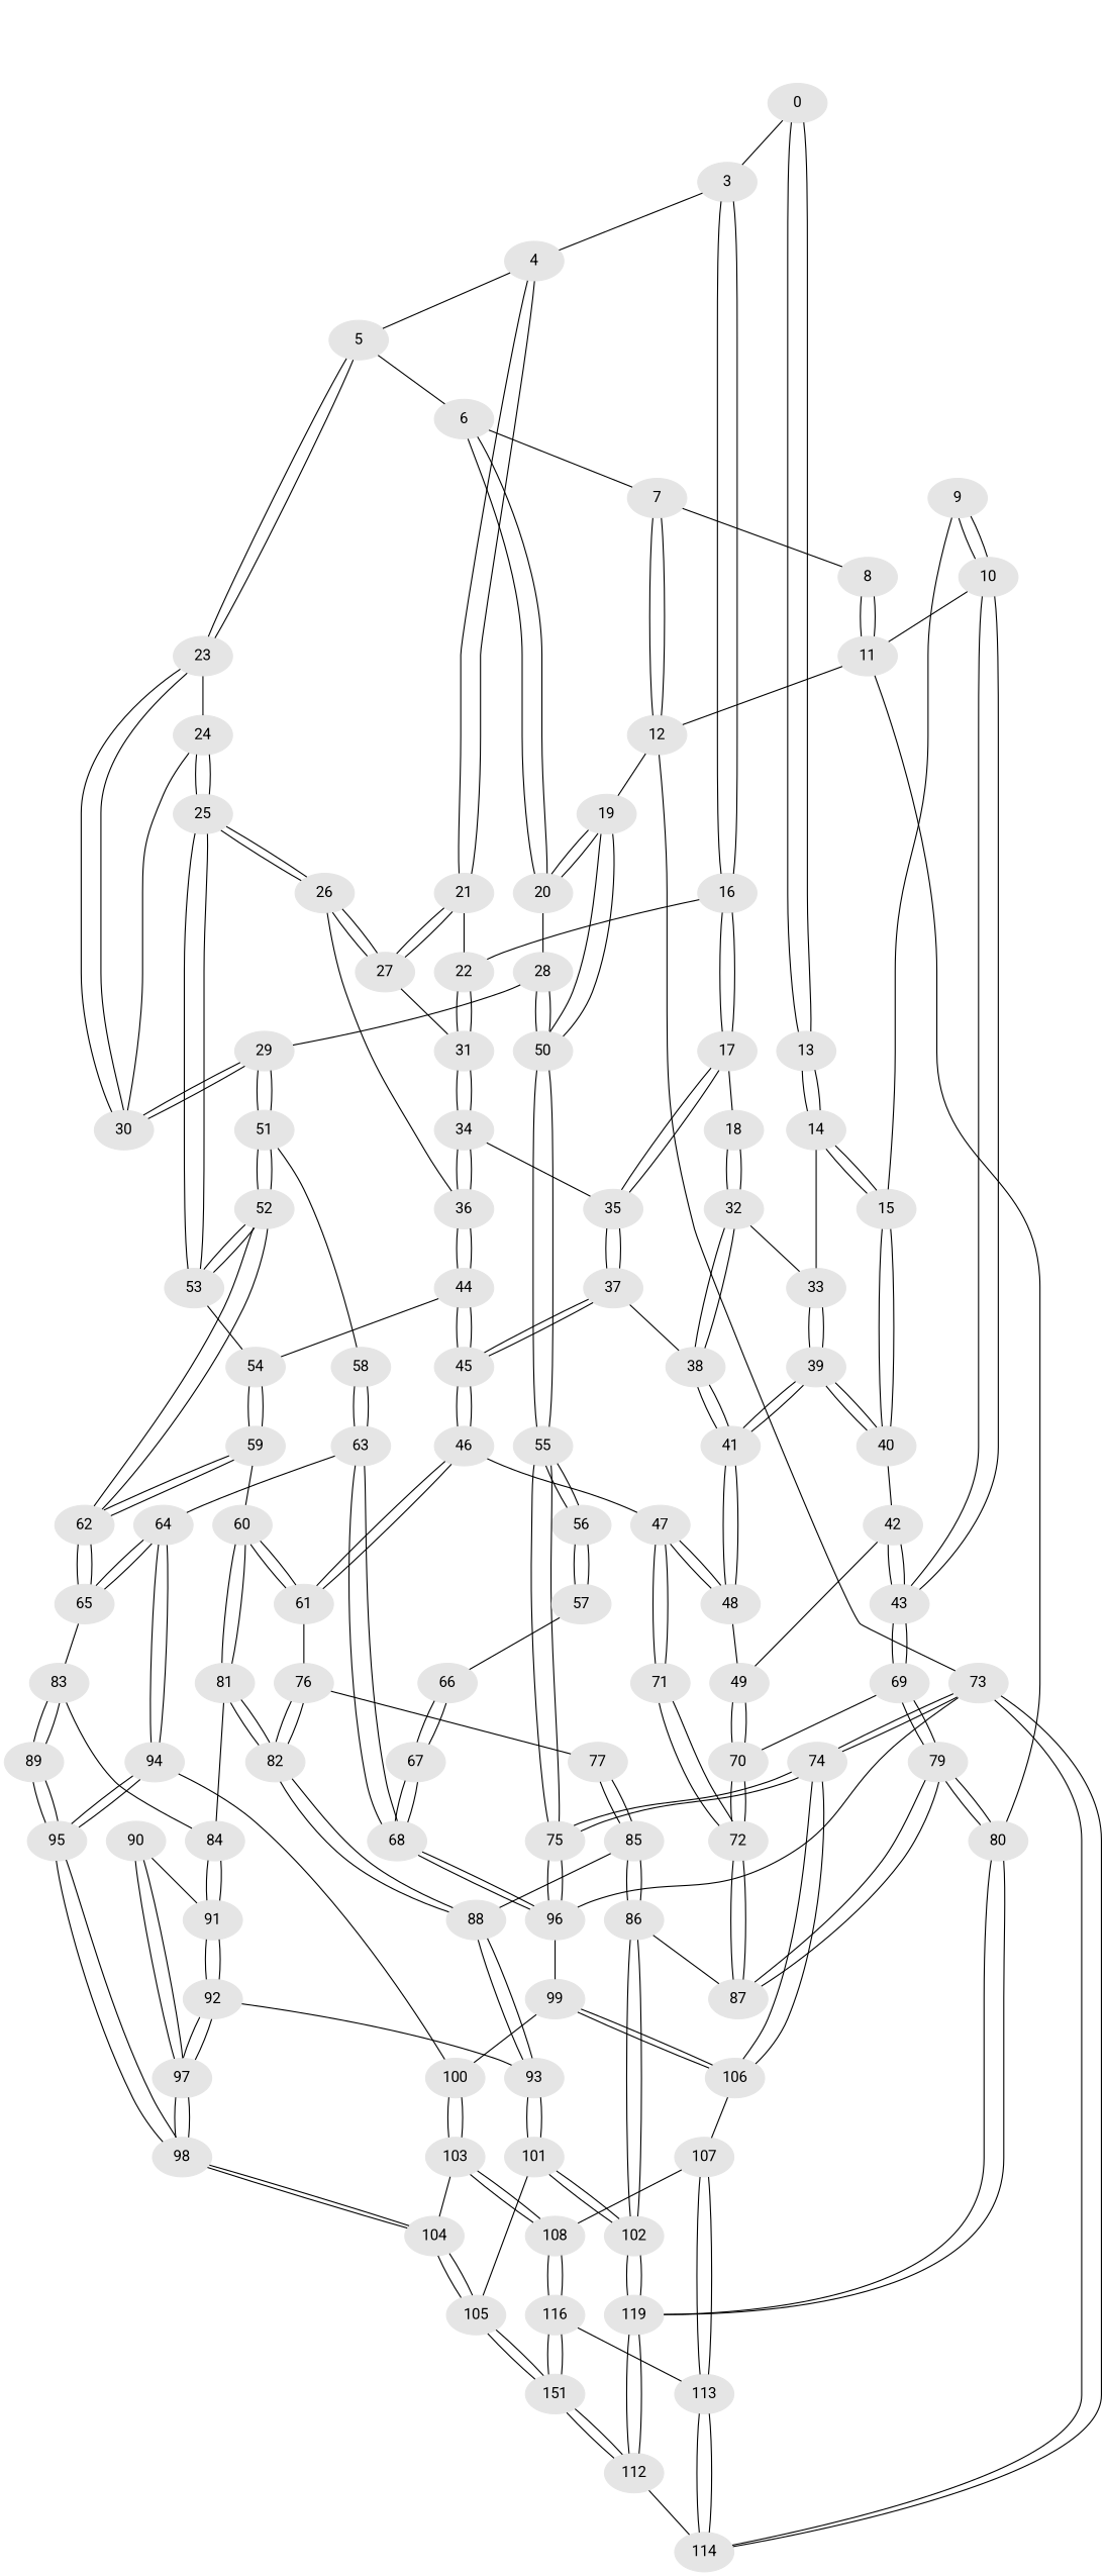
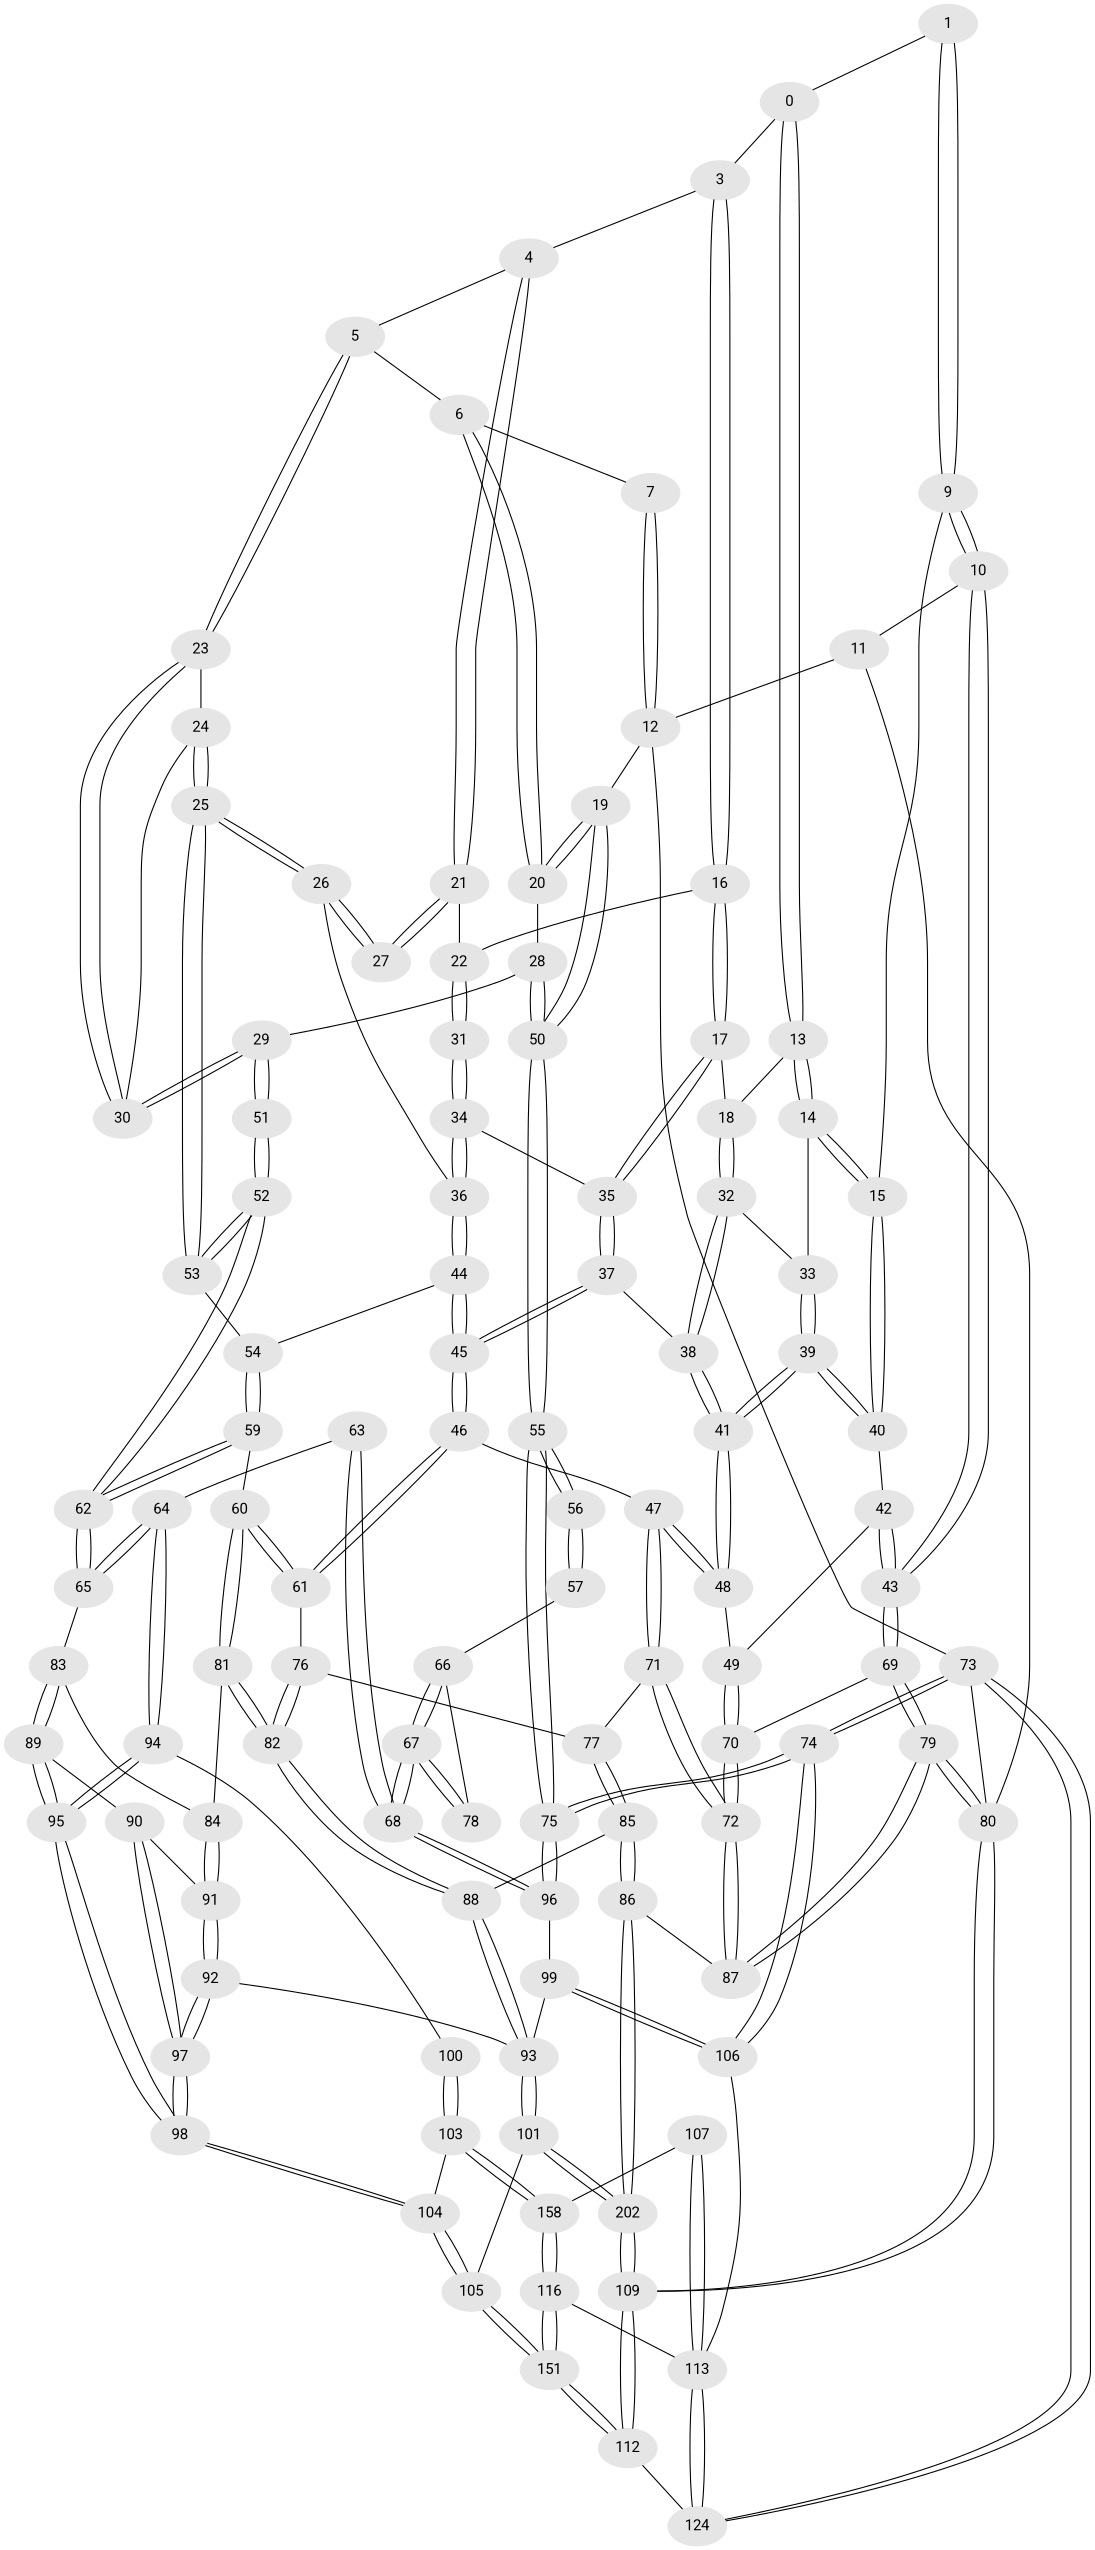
  graph {
    fontname=Roboto
    node [color=gray90 fontname=Roboto style=filled]
    edge [fontname=Roboto]
    n1 [label=0]
+   1
    9
    3
    13
    10
    15
    4
    16
    14
    18
    5
    21
    17
    22
    6
    23
    27
    7
    20
    24
    30
-   8
    12
    28
    11
    19
    73
    80
    43
    40
    69
-   109 [label=119]
+   109
    50
    74
-   114
+   114 [label=124]
    33
    32
    39
    42
    35
    31
    37
    38
    55
    29
    34
    25
    26
    53
    36
    54
    44
    51
    52
-   58
    41
    45
    46
    48
    49
    70
    79
    59
    47
    61
    71
    76
    72
    77
    56
    75
    62
    63
    65
    60
    57
    96
    66
+   78
    67
    64
    68
    81
    82
    84
    83
    94
    95
    100
    89
    99
    87
    85
    106
    107
    88
    86
    112
    91
    93
    90
    92
-   102
+   102 [label=202]
    101
    97
    98
    105
    103
    104
-   108
+   108 [label=158]
    n112 [label=151]
    n113 [label=116]
    113
    n1 -- 3
    n1 -- 13
    n1 -- 13
+   1 -- n1
+   1 -- 9
+   1 -- 9
    9 -- 10
    9 -- 10
    9 -- 15
    3 -- 4
    3 -- 16
    3 -- 16
    13 -- 14
    13 -- 14
+   13 -- 18
    10 -- 11
    10 -- 43
    10 -- 43
    15 -- 40
    15 -- 40
    4 -- 5
    4 -- 21
    4 -- 21
    16 -- 17
    16 -- 17
    16 -- 22
    14 -- 15
    14 -- 15
    14 -- 33
    18 -- 32
    18 -- 32
    5 -- 6
    5 -- 23
    5 -- 23
    21 -- 22
    21 -- 27
    21 -- 27
    17 -- 18
    17 -- 35
    17 -- 35
    22 -- 31
    22 -- 31
    6 -- 7
    6 -- 20
    6 -- 20
    23 -- 24
    23 -- 30
    23 -- 30
-   27 -- 31
-   7 -- 8
    7 -- 12
    7 -- 12
    20 -- 28
    24 -- 30
    24 -- 25
    24 -- 25
-   8 -- 11
-   8 -- 11
    12 -- 19
    12 -- 73
    28 -- 50
    28 -- 50
    28 -- 29
    11 -- 12
    11 -- 80
    19 -- 20
    19 -- 20
    19 -- 50
    19 -- 50
-   73 -- 96
+   73 -- 80
    73 -- 74
    73 -- 74
    73 -- 114
    73 -- 114
    80 -- 109
    80 -- 109
    43 -- 69
    43 -- 69
    40 -- 42
    69 -- 70
    69 -- 79
    69 -- 79
    109 -- 112
    109 -- 112
    50 -- 55
    50 -- 55
    74 -- 75
    74 -- 75
    74 -- 106
    74 -- 106
    33 -- 39
    33 -- 39
    32 -- 33
    32 -- 38
    32 -- 38
    39 -- 40
    39 -- 40
    39 -- 41
    39 -- 41
    42 -- 43
    42 -- 43
    42 -- 49
    35 -- 37
    35 -- 37
    31 -- 34
    31 -- 34
    37 -- 38
    37 -- 45
    37 -- 45
    38 -- 41
    38 -- 41
    55 -- 56
    55 -- 56
    55 -- 75
    55 -- 75
    29 -- 30
    29 -- 30
    29 -- 51
    29 -- 51
    34 -- 35
    34 -- 36
    34 -- 36
    25 -- 26
    25 -- 26
    25 -- 53
    25 -- 53
    26 -- 27
    26 -- 27
    26 -- 36
    53 -- 54
    36 -- 44
    36 -- 44
    54 -- 59
    54 -- 59
    44 -- 54
    44 -- 45
    44 -- 45
    51 -- 52
    51 -- 52
-   51 -- 58
    52 -- 53
    52 -- 53
    52 -- 62
    52 -- 62
-   58 -- 63
-   58 -- 63
    41 -- 48
    41 -- 48
    45 -- 46
    45 -- 46
    46 -- 47
    46 -- 61
    46 -- 61
    48 -- 49
    49 -- 70
    49 -- 70
    70 -- 72
    70 -- 72
    79 -- 80
    79 -- 80
    79 -- 87
    79 -- 87
    59 -- 62
    59 -- 62
    59 -- 60
    47 -- 48
    47 -- 48
    47 -- 71
    47 -- 71
    61 -- 76
    71 -- 72
    71 -- 72
+   71 -- 77
    76 -- 77
    76 -- 82
    76 -- 82
    72 -- 87
    72 -- 87
    77 -- 85
    77 -- 85
    56 -- 57
    56 -- 57
    75 -- 96
    75 -- 96
    62 -- 65
    62 -- 65
    63 -- 64
    63 -- 68
    63 -- 68
    65 -- 83
    60 -- 61
    60 -- 61
    60 -- 81
    60 -- 81
    57 -- 66
    96 -- 99
+   66 -- 78
    66 -- 67
    66 -- 67
+   67 -- 78
+   67 -- 78
    67 -- 68
    67 -- 68
    64 -- 65
    64 -- 65
    64 -- 94
    64 -- 94
    68 -- 96
    68 -- 96
    81 -- 82
    81 -- 82
    81 -- 84
    82 -- 88
    82 -- 88
    84 -- 91
    84 -- 91
    83 -- 84
    83 -- 89
    83 -- 89
    94 -- 95
    94 -- 95
    94 -- 100
    95 -- 98
    95 -- 98
    100 -- 103
    100 -- 103
    89 -- 95
    89 -- 95
-   99 -- 100
+   89 -- 90
+   99 -- 93
    99 -- 106
    99 -- 106
    85 -- 88
    85 -- 86
    85 -- 86
-   106 -- 107
+   106 -- 113
    107 -- 108
    107 -- 113
    107 -- 113
    88 -- 93
    88 -- 93
    86 -- 87
    86 -- 102
    86 -- 102
    112 -- 114
    91 -- 92
    91 -- 92
    93 -- 101
    93 -- 101
    90 -- 91
    90 -- 97
    90 -- 97
    92 -- 93
    92 -- 97
    92 -- 97
    102 -- 109
    102 -- 109
    101 -- 102
    101 -- 102
    101 -- 105
    97 -- 98
    97 -- 98
    98 -- 104
    98 -- 104
    105 -- n112
    105 -- n112
    103 -- 104
    103 -- 108
    103 -- 108
    104 -- 105
    104 -- 105
    108 -- n113
    108 -- n113
    n112 -- 112
    n112 -- 112
    n113 -- n112
    n113 -- n112
    n113 -- 113
    113 -- 114
    113 -- 114
  }
